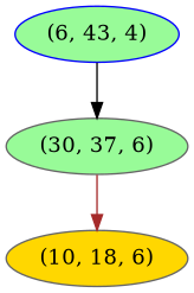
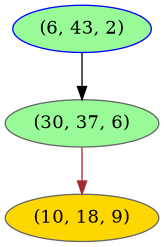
  digraph {
    node [color=gray40 fillcolor=palegreen style=filled]
-   "(6, 43, 4)" [color=blue]
+   "(6, 43, 4)" [color=blue label="(6, 43, 2)"]
    "(30, 37, 6)"
-   "(10, 18, 6)" [fillcolor=gold]
+   "(10, 18, 6)" [fillcolor=gold label="(10, 18, 9)"]
    "(6, 43, 4)" -> "(30, 37, 6)" [color=black]
    "(30, 37, 6)" -> "(10, 18, 6)" [color=brown]
  }
